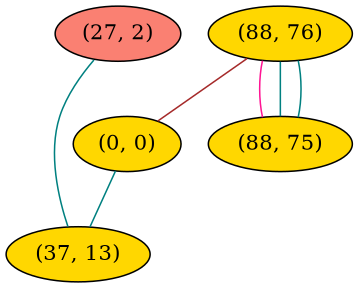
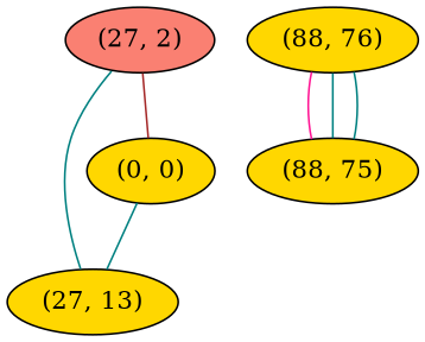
  graph {
    node [fillcolor=gold style=filled]
    edge [color=teal weight=1]
    "(27, 2)" [fillcolor=salmon]
    "(0, 0)"
-   "(27, 13)" [label="(37, 13)"]
+   "(27, 13)"
    "(88, 76)"
    "(88, 75)"
-   "(88, 76)" -- "(0, 0)" [color=brown weight=4]
+   "(27, 2)" -- "(0, 0)" [color=brown weight=4]
    "(27, 2)" -- "(27, 13)"
    "(0, 0)" -- "(27, 13)"
    "(88, 76)" -- "(88, 75)" [color=deeppink]
    "(88, 76)" -- "(88, 75)"
    "(88, 76)" -- "(88, 75)"
  }
